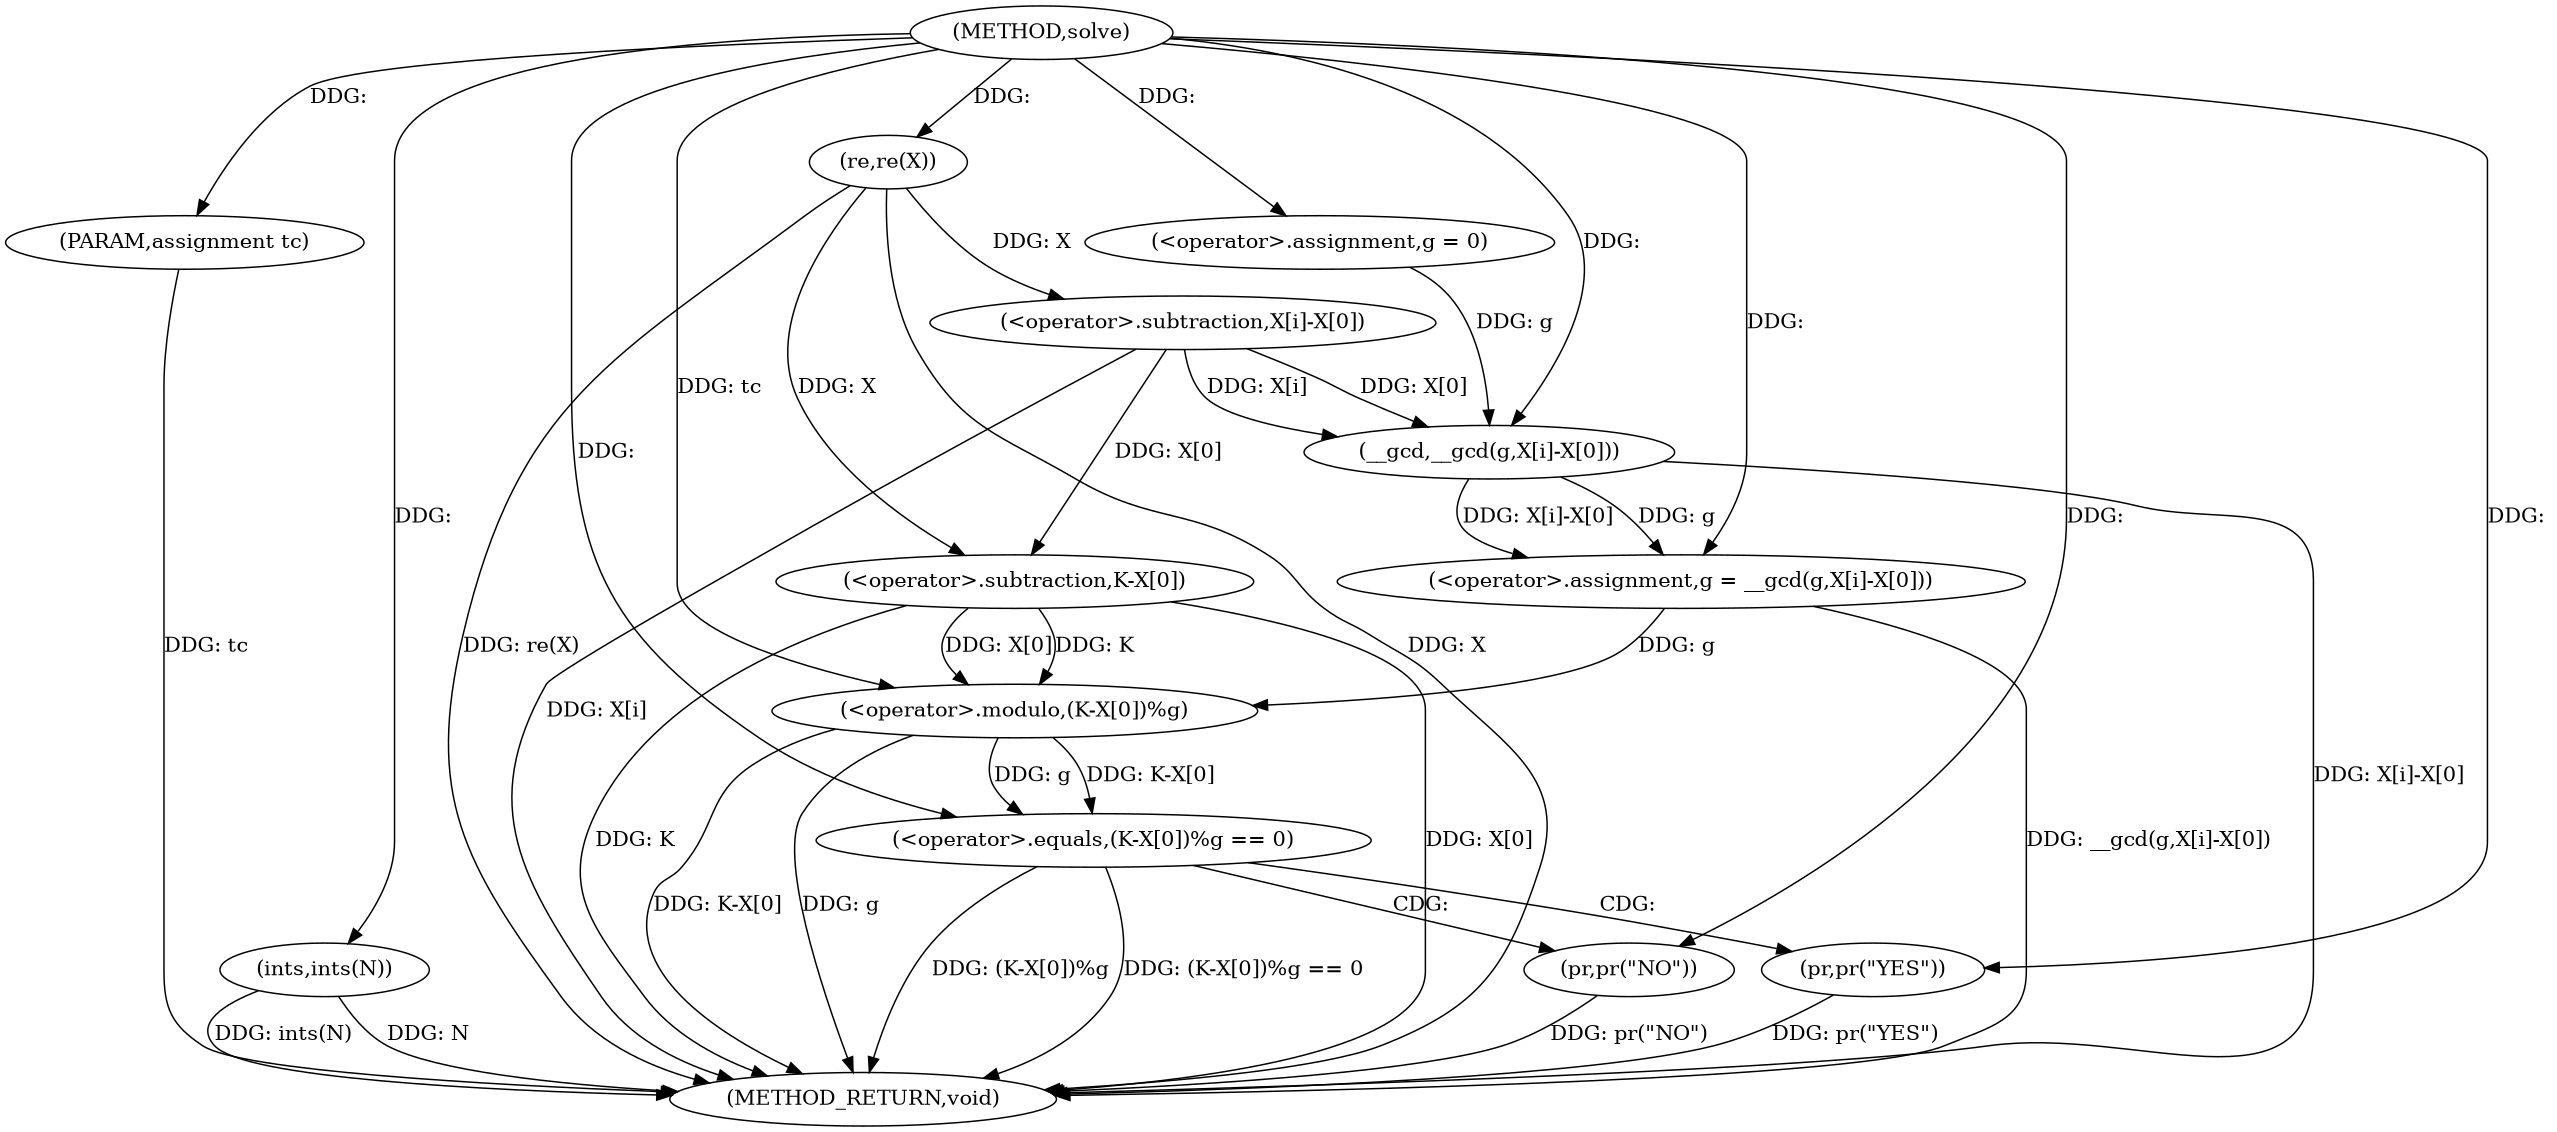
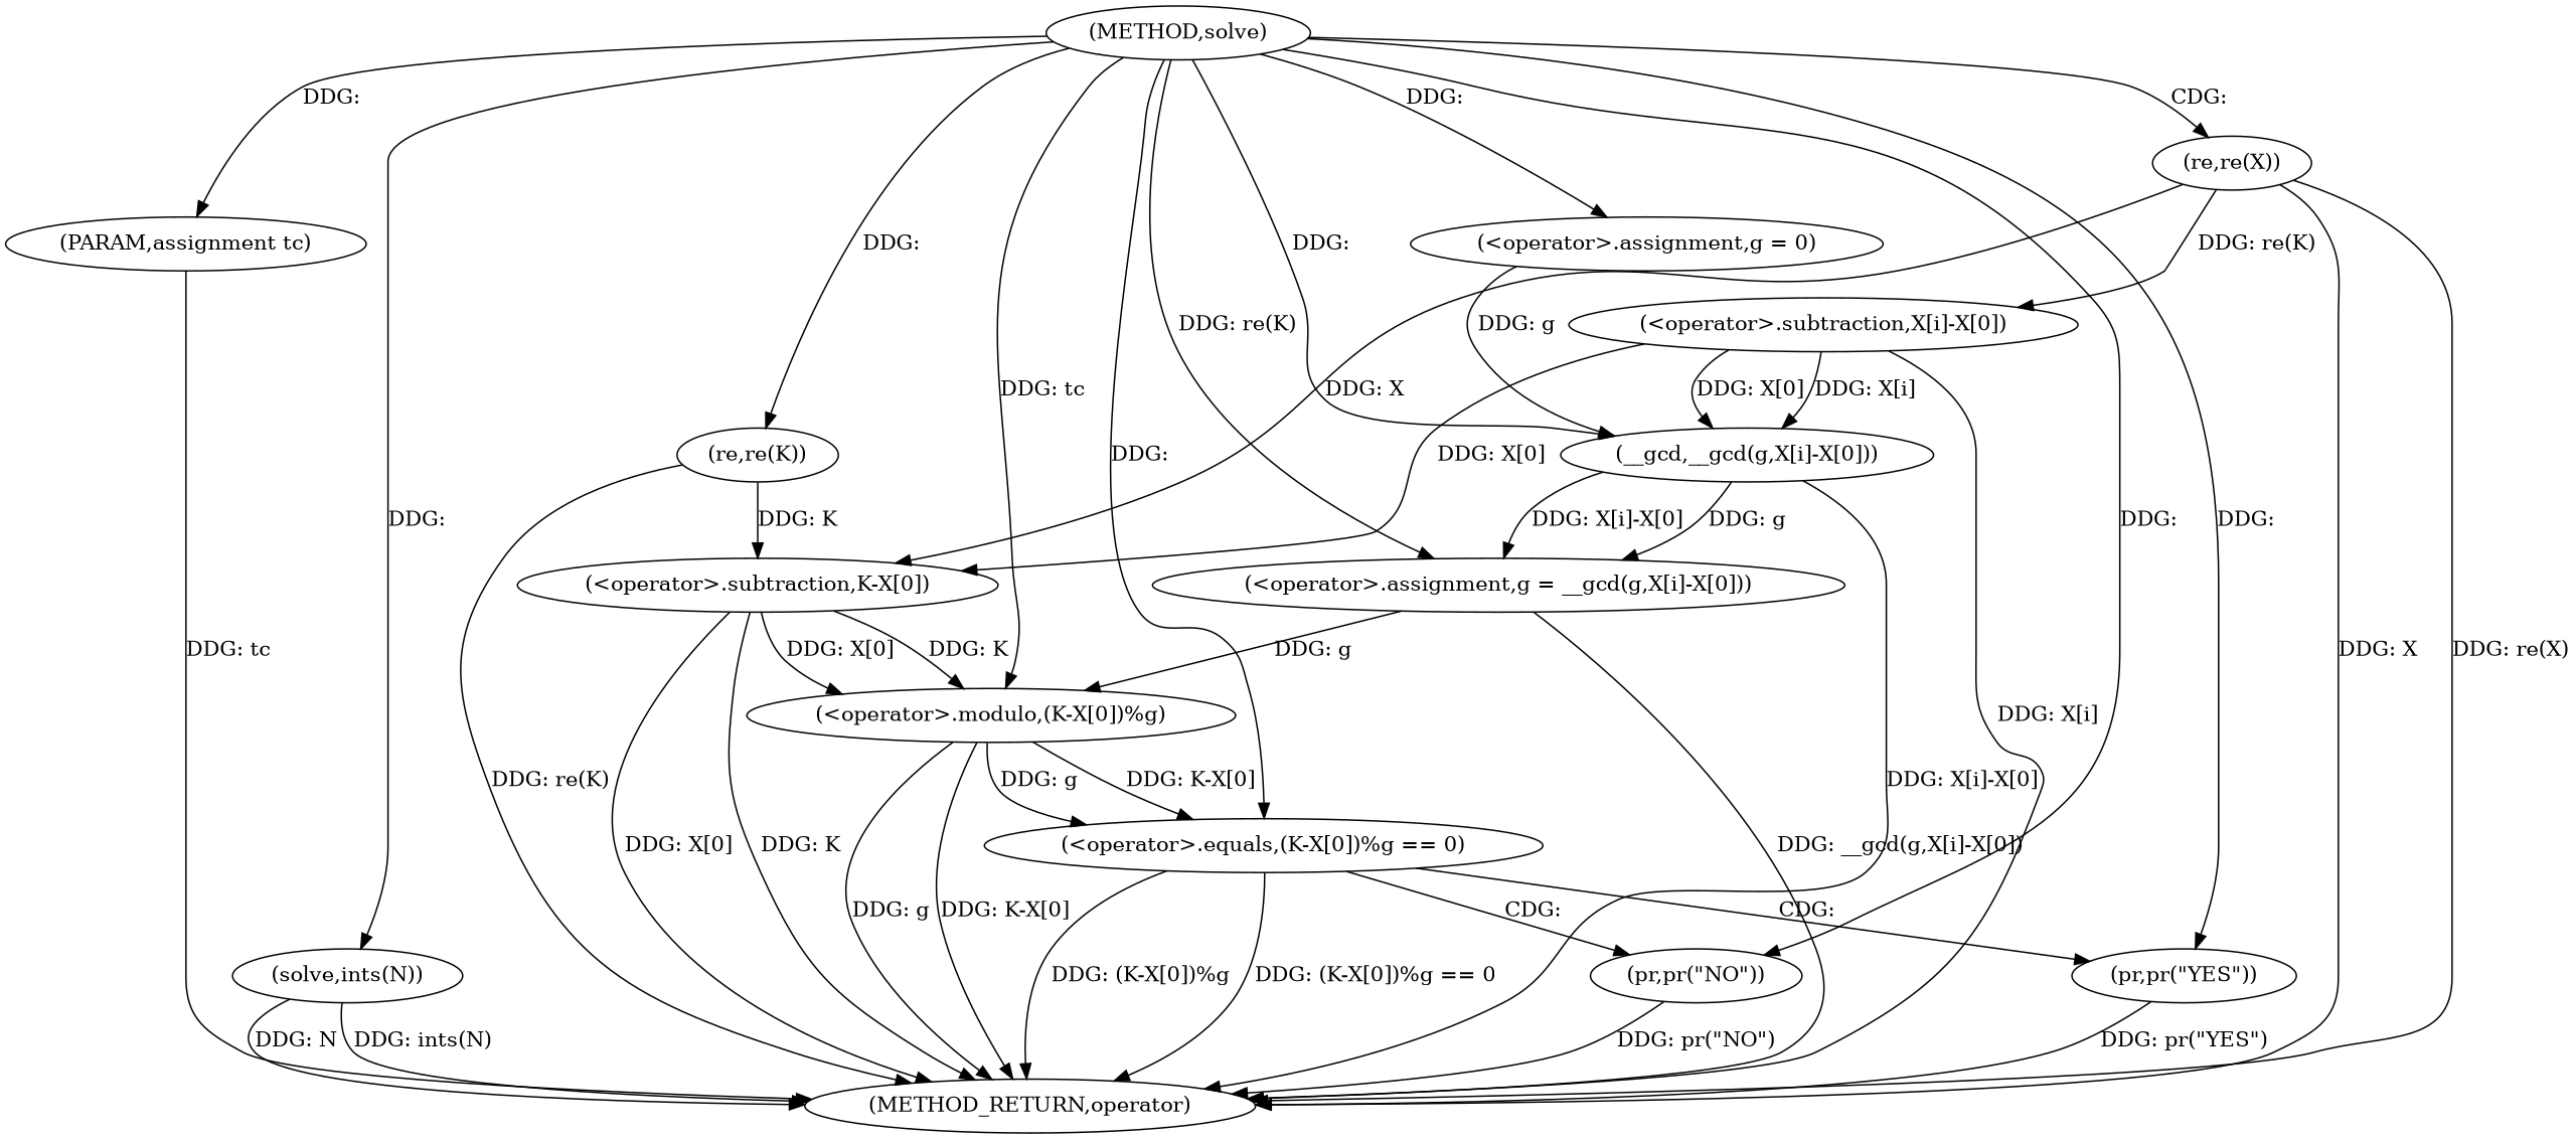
  digraph {
    n1 [label="(METHOD,solve)"]
    n2 [label="(PARAM,assignment tc)"]
-   n3 [label="(ints,ints(N))"]
+   n3 [label="(solve,ints(N))"]
+   n4 [label="(re,re(K))"]
    n5 [label="(re,re(X))"]
    n6 [label="(<operator>.assignment,g = 0)"]
    n7 [label="(<operator>.assignment,g = __gcd(g,X[i]-X[0]))"]
    n8 [label="(<operator>.equals,(K-X[0])%g == 0)"]
    n9 [label="(pr,pr(\"YES\"))"]
    n10 [label="(__gcd,__gcd(g,X[i]-X[0]))"]
    n11 [label="(pr,pr(\"NO\"))"]
    n12 [label="(<operator>.modulo,(K-X[0])%g)"]
-   n13 [label="(METHOD_RETURN,void)"]
+   n13 [label="(METHOD_RETURN,operator)"]
    n14 [label="(<operator>.subtraction,K-X[0])"]
    n15 [label="(<operator>.subtraction,X[i]-X[0])"]
    n1 -> n2 [label="DDG: "]
    n1 -> n3 [label="DDG: "]
-   n1 -> n5 [label="DDG: "]
+   n1 -> n4 [label="DDG: "]
+   n1 -> n5 [label="CDG: "]
    n1 -> n6 [label="DDG: "]
-   n1 -> n7 [label="DDG: "]
+   n1 -> n7 [label="DDG: re(K)"]
    n1 -> n8 [label="DDG: "]
    n1 -> n9 [label="DDG: "]
    n1 -> n10 [label="DDG: "]
    n1 -> n11 [label="DDG: "]
    n1 -> n12 [label="DDG: tc"]
    n2 -> n13 [label="DDG: tc"]
    n3 -> n13 [label="DDG: ints(N)"]
    n3 -> n13 [label="DDG: N"]
+   n4 -> n13 [label="DDG: re(K)"]
+   n4 -> n14 [label="DDG: K"]
    n5 -> n13 [label="DDG: X"]
    n5 -> n13 [label="DDG: re(X)"]
    n5 -> n14 [label="DDG: X"]
-   n5 -> n15 [label="DDG: X"]
+   n5 -> n15 [label="DDG: re(K)"]
    n6 -> n10 [label="DDG: g"]
    n7 -> n12 [label="DDG: g"]
    n7 -> n13 [label="DDG: __gcd(g,X[i]-X[0])"]
    n8 -> n9 [label="CDG: "]
    n8 -> n11 [label="CDG: "]
    n8 -> n13 [label="DDG: (K-X[0])%g"]
    n8 -> n13 [label="DDG: (K-X[0])%g == 0"]
    n9 -> n13 [label="DDG: pr(\"YES\")"]
    n10 -> n7 [label="DDG: X[i]-X[0]"]
    n10 -> n7 [label="DDG: g"]
    n10 -> n13 [label="DDG: X[i]-X[0]"]
    n11 -> n13 [label="DDG: pr(\"NO\")"]
    n12 -> n8 [label="DDG: K-X[0]"]
    n12 -> n8 [label="DDG: g"]
    n12 -> n13 [label="DDG: K-X[0]"]
    n12 -> n13 [label="DDG: g"]
    n14 -> n12 [label="DDG: X[0]"]
    n14 -> n12 [label="DDG: K"]
    n14 -> n13 [label="DDG: K"]
    n14 -> n13 [label="DDG: X[0]"]
    n15 -> n10 [label="DDG: X[0]"]
    n15 -> n10 [label="DDG: X[i]"]
    n15 -> n13 [label="DDG: X[i]"]
    n15 -> n14 [label="DDG: X[0]"]
  }
